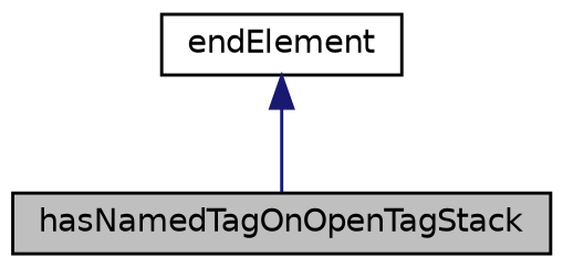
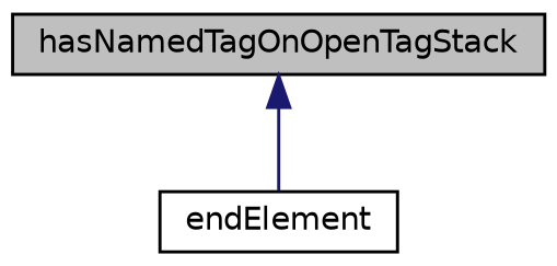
  digraph {
    rankdir=TB
    node [color=black fontname=Helvetica fontsize=10 shape=record style=filled]
    n1 [fillcolor=grey75 fontcolor=black height=0.2 label=hasNamedTagOnOpenTagStack width=0.4]
    n2 [fillcolor=white height=0.2 label=endElement width=0.4]
-   n2 -> n1 [color=midnightblue dir=back fontname=Helvetica fontsize=10 labelfontname=Helvetica labelfontsize=10 style=solid]
+   n1 -> n2 [color=midnightblue dir=back fontname=Helvetica fontsize=10 labelfontname=Helvetica labelfontsize=10 style=solid]
  }
